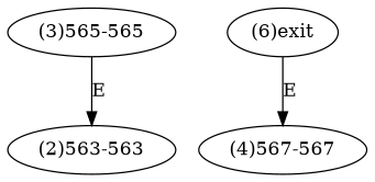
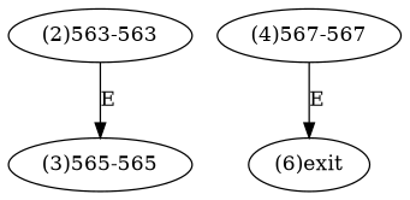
  digraph {
    n1 [label="(2)563-563"]
    n2 [label="(3)565-565"]
    n3 [label="(4)567-567"]
    n4 [label="(6)exit"]
-   n2 -> n1 [label=E]
-   n4 -> n3 [label=E]
+   n1 -> n2 [label=E]
+   n3 -> n4 [label=E]
  }
